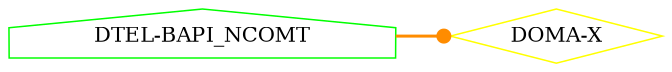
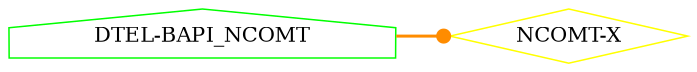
  digraph {
    rankdir=LR
    "DTEL-BAPI_NCOMT" [color=green shape=house]
-   "DOMA-X" [color=yellow shape=diamond]
+   "DOMA-X" [color=yellow shape=diamond label="NCOMT-X"]
    "DTEL-BAPI_NCOMT" -> "DOMA-X" [color=darkorange style=bold arrowhead=dot]
  }
